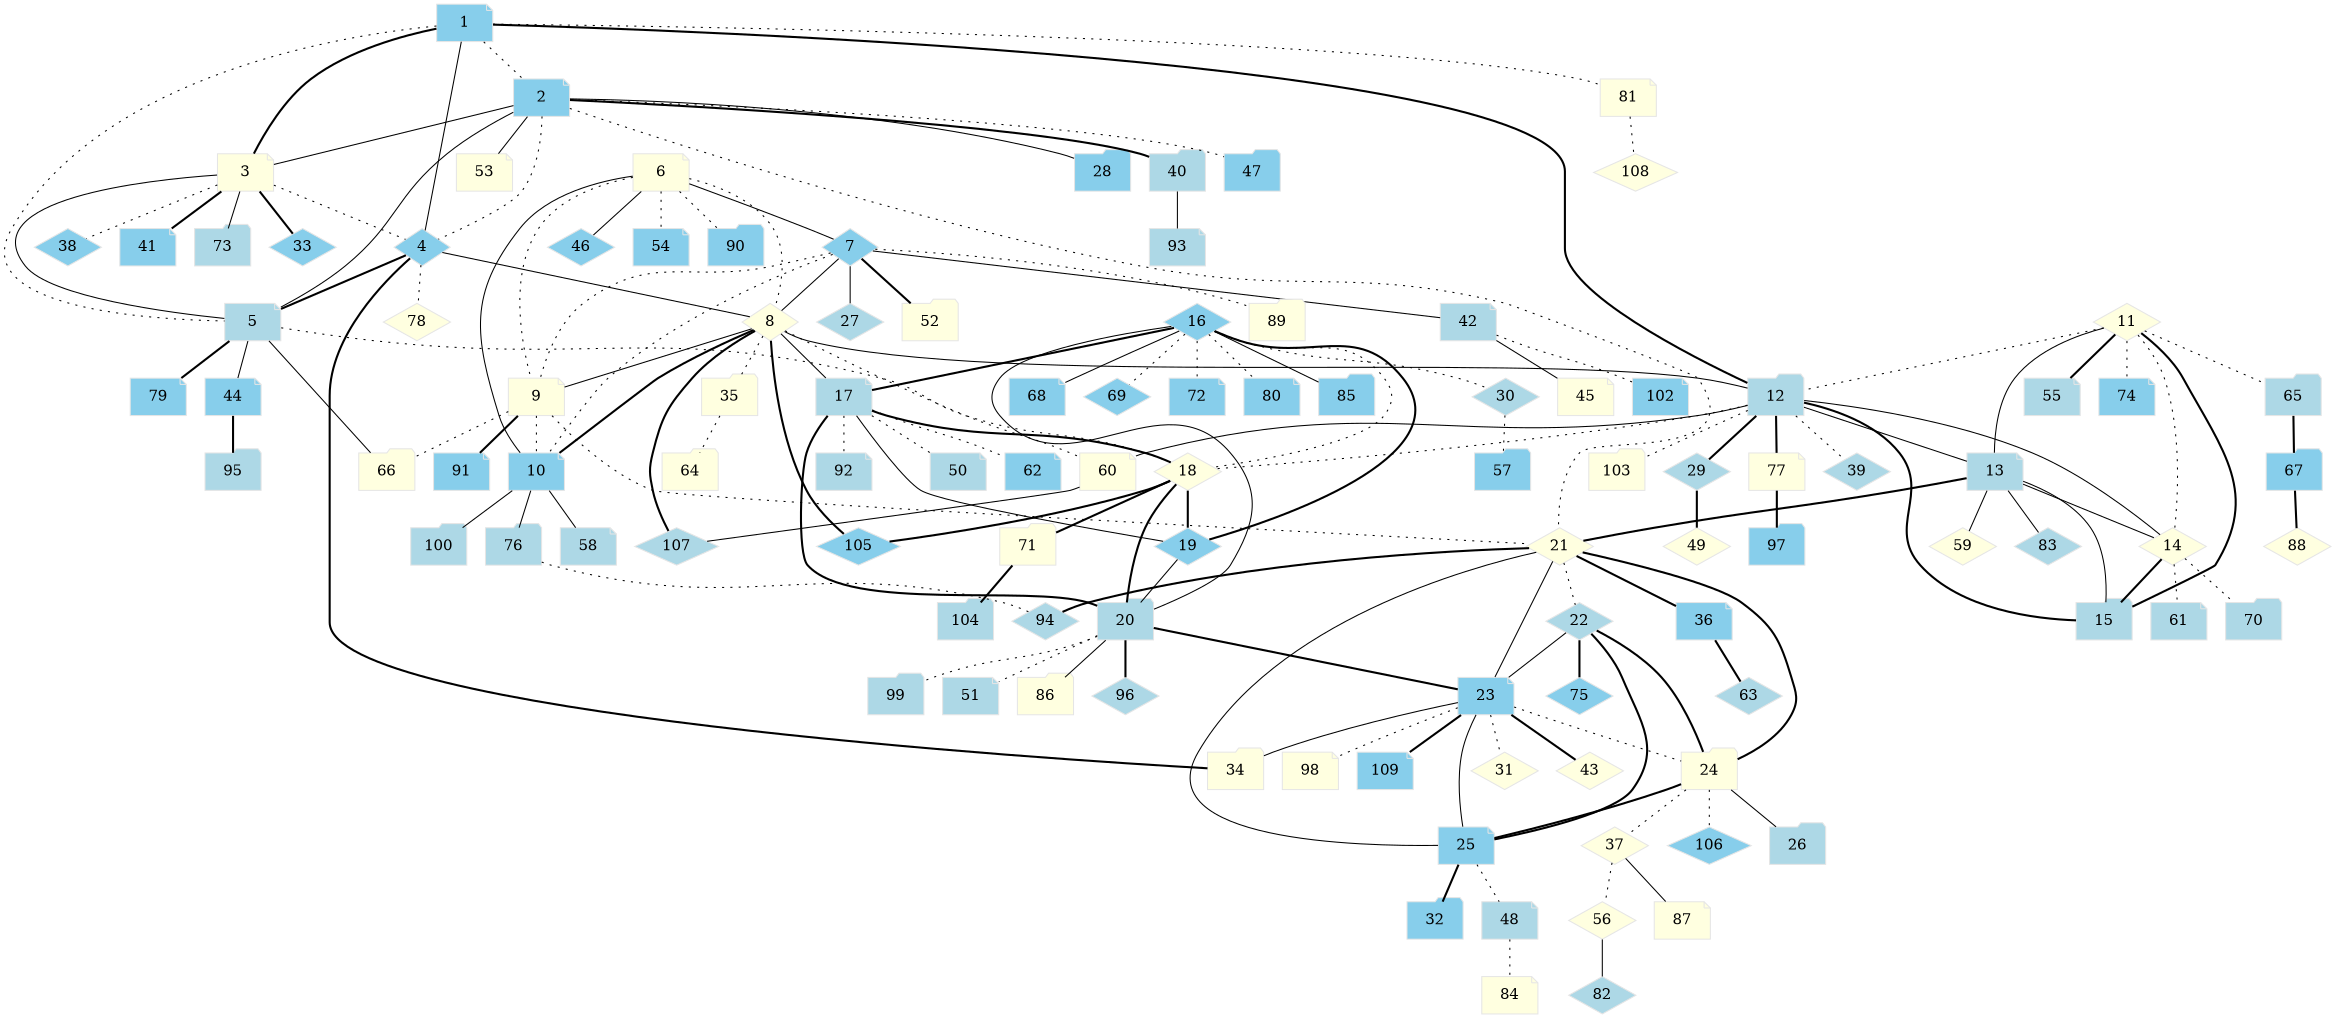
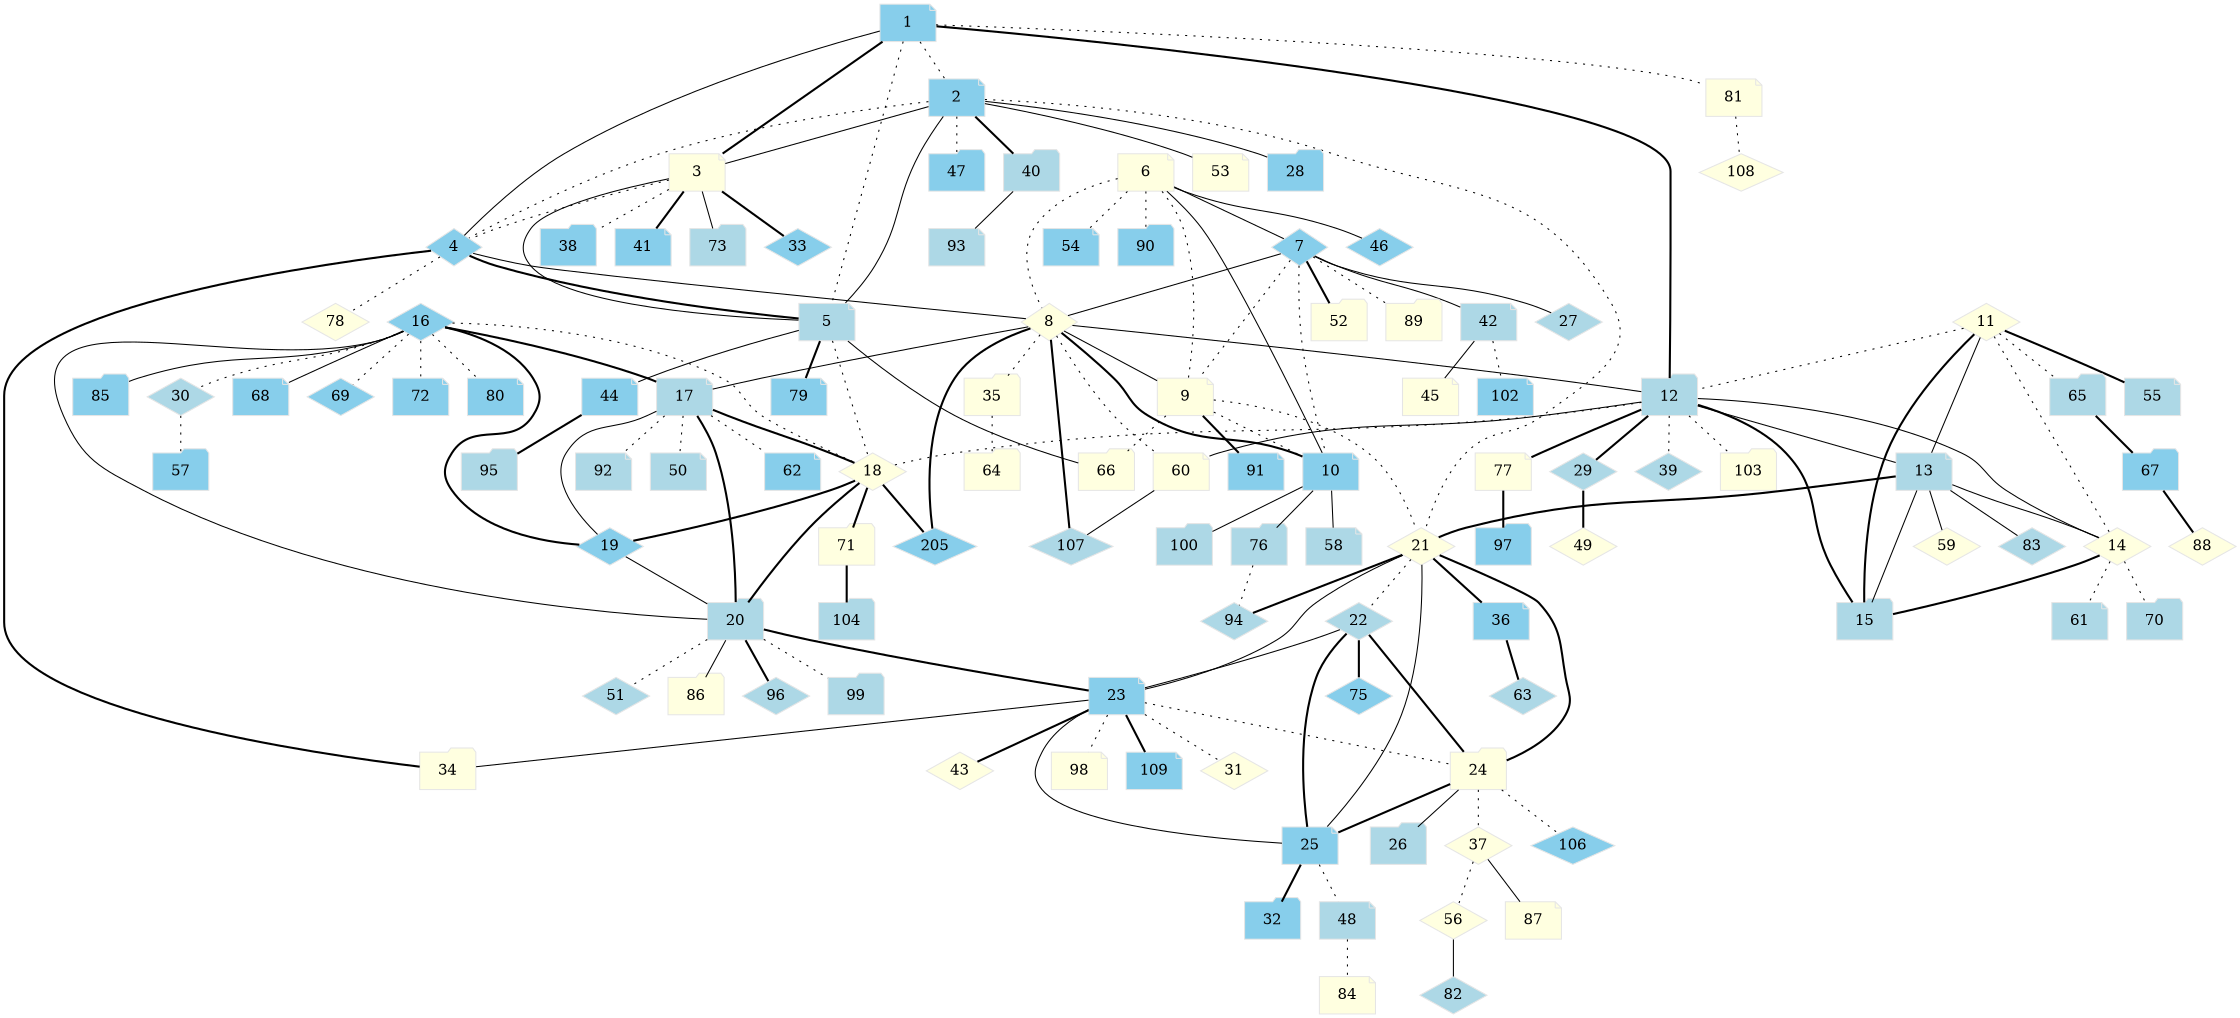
  graph {
    node [color=gray90 fillcolor=skyblue shape=note style=filled]
    edge [style=dotted]
    1
    2
    3 [fillcolor=lightyellow]
    4 [shape=diamond]
    5 [fillcolor=lightblue]
    12 [fillcolor=lightblue shape=folder]
    81 [fillcolor=lightyellow]
    21 [fillcolor=lightyellow shape=diamond]
    28 [shape=folder]
    40 [fillcolor=lightblue shape=folder]
    47 [shape=folder]
    53 [fillcolor=lightyellow]
    33 [shape=diamond]
-   38 [shape=diamond]
+   38 [shape=folder]
    41
    73 [fillcolor=lightblue shape=folder]
    8 [fillcolor=lightyellow shape=diamond]
    34 [fillcolor=lightyellow shape=folder]
    78 [fillcolor=lightyellow shape=diamond]
    18 [fillcolor=lightyellow shape=diamond]
    44
    66 [fillcolor=lightyellow shape=folder]
    79
    60 [fillcolor=lightyellow]
    13 [fillcolor=lightblue]
    14 [fillcolor=lightyellow shape=diamond]
    15 [fillcolor=lightblue shape=folder]
    29 [fillcolor=lightblue shape=diamond]
    39 [fillcolor=lightblue shape=diamond]
    77 [fillcolor=lightyellow]
    103 [fillcolor=lightyellow shape=folder]
    108 [fillcolor=lightyellow shape=diamond]
    23
    22 [fillcolor=lightblue shape=diamond]
    24 [fillcolor=lightyellow shape=folder]
    25
    36
    94 [fillcolor=lightblue shape=diamond]
    93 [fillcolor=lightblue]
    9 [fillcolor=lightyellow]
    10
    17 [fillcolor=lightblue]
    35 [fillcolor=lightyellow shape=folder]
-   105 [shape=diamond]
+   105 [shape=diamond label=205]
    107 [fillcolor=lightblue shape=diamond]
    19 [shape=diamond]
    20 [fillcolor=lightblue shape=folder]
    71 [fillcolor=lightyellow shape=folder]
    95 [fillcolor=lightblue shape=folder]
    6 [fillcolor=lightyellow]
    7 [shape=diamond]
    46 [shape=diamond]
    54
    90 [shape=folder]
    27 [fillcolor=lightblue shape=diamond]
    42 [fillcolor=lightblue]
    52 [fillcolor=lightyellow shape=folder]
    89 [fillcolor=lightyellow shape=folder]
    91
    58 [fillcolor=lightblue]
    76 [fillcolor=lightblue shape=folder]
    100 [fillcolor=lightblue shape=folder]
    45 [fillcolor=lightyellow]
    102
    50 [fillcolor=lightblue]
    62
    92 [fillcolor=lightblue]
    64 [fillcolor=lightyellow shape=folder]
    11 [fillcolor=lightyellow shape=diamond]
    55 [fillcolor=lightblue]
    65 [fillcolor=lightblue shape=folder]
-   74
    59 [fillcolor=lightyellow shape=diamond]
    83 [fillcolor=lightblue shape=diamond]
    61 [fillcolor=lightblue]
    70 [fillcolor=lightblue shape=folder]
    67 [shape=folder]
    49 [fillcolor=lightyellow shape=diamond]
    97 [shape=folder]
    16 [shape=diamond]
    30 [fillcolor=lightblue shape=diamond]
    68
    69 [shape=diamond]
    72
    80
    85 [shape=folder]
-   51 [fillcolor=lightblue]
+   51 [fillcolor=lightblue shape=diamond]
    86 [fillcolor=lightyellow shape=folder]
    96 [fillcolor=lightblue shape=diamond]
    99 [fillcolor=lightblue shape=folder]
    57 [shape=folder]
    104 [fillcolor=lightblue shape=folder]
    31 [fillcolor=lightyellow shape=diamond]
    43 [fillcolor=lightyellow shape=diamond]
    98 [fillcolor=lightyellow]
    n96 [label=109]
    75 [shape=diamond]
    26 [fillcolor=lightblue shape=folder]
    37 [fillcolor=lightyellow shape=diamond]
    106 [shape=diamond]
    32 [shape=folder]
    48 [fillcolor=lightblue]
    63 [fillcolor=lightblue shape=diamond]
    56 [fillcolor=lightyellow shape=diamond]
    87 [fillcolor=lightyellow]
    84 [fillcolor=lightyellow]
    82 [fillcolor=lightblue shape=diamond]
    88 [fillcolor=lightyellow shape=diamond]
    1 -- 2
    1 -- 3 [style=bold]
    1 -- 4 [style=solid]
    1 -- 5
    1 -- 12 [style=bold]
    1 -- 81
    2 -- 3 [style=solid]
    2 -- 4
    2 -- 5 [style=solid]
    2 -- 21
    2 -- 28 [style=solid]
    2 -- 40 [style=bold]
    2 -- 47
    2 -- 53 [style=solid]
    3 -- 4
    3 -- 5 [style=solid]
    3 -- 33 [style=bold]
    3 -- 38
    3 -- 41 [style=bold]
    3 -- 73 [style=solid]
    4 -- 5 [style=bold]
    4 -- 8 [style=solid]
    4 -- 34 [style=bold]
    4 -- 78
    5 -- 18
    5 -- 44 [style=solid]
    5 -- 66 [style=solid]
    5 -- 79 [style=bold]
    12 -- 18
    12 -- 60 [style=solid]
    12 -- 13 [style=solid]
    12 -- 14 [style=solid]
    12 -- 15 [style=bold]
    12 -- 29 [style=bold]
    12 -- 39
    12 -- 77 [style=bold]
    12 -- 103
    81 -- 108
    21 -- 23 [style=solid]
    21 -- 22
    21 -- 24 [style=bold]
    21 -- 25 [style=solid]
    21 -- 36 [style=bold]
    21 -- 94 [style=bold]
    40 -- 93 [style=solid]
    8 -- 12 [style=solid]
    8 -- 60
    8 -- 9 [style=solid]
    8 -- 10 [style=bold]
    8 -- 17 [style=solid]
    8 -- 35
    8 -- 105 [style=bold]
    8 -- 107 [style=bold]
    18 -- 105 [style=bold]
    18 -- 19 [style=bold]
    18 -- 20 [style=bold]
    18 -- 71 [style=bold]
    44 -- 95 [style=bold]
    60 -- 107 [style=solid]
    13 -- 21 [style=bold]
    13 -- 14 [style=solid]
    13 -- 15 [style=solid]
    13 -- 59 [style=solid]
    13 -- 83 [style=solid]
    14 -- 15 [style=bold]
    14 -- 61
    14 -- 70
    29 -- 49 [style=bold]
    77 -- 97 [style=bold]
    23 -- 34 [style=solid]
    23 -- 24
    23 -- 25 [style=solid]
    23 -- 31
    23 -- 43 [style=bold]
    23 -- 98
    23 -- n96 [style=bold]
    22 -- 23 [style=solid]
    22 -- 24 [style=bold]
    22 -- 25 [style=bold]
    22 -- 75 [style=bold]
    24 -- 25 [style=bold]
    24 -- 26 [style=solid]
    24 -- 37
    24 -- 106
    25 -- 32 [style=bold]
    25 -- 48
    36 -- 63 [style=bold]
    9 -- 21
    9 -- 66
    9 -- 10
    9 -- 91 [style=bold]
    10 -- 58 [style=solid]
    10 -- 76 [style=solid]
    10 -- 100 [style=solid]
    17 -- 18 [style=bold]
    17 -- 19 [style=solid]
    17 -- 20 [style=bold]
    17 -- 50
    17 -- 62
    17 -- 92
    35 -- 64
    19 -- 20 [style=solid]
    20 -- 23 [style=bold]
    20 -- 51
    20 -- 86 [style=solid]
    20 -- 96 [style=bold]
    20 -- 99
    71 -- 104 [style=bold]
    6 -- 8
    6 -- 9
    6 -- 10 [style=solid]
    6 -- 7 [style=solid]
    6 -- 46 [style=solid]
    6 -- 54
    6 -- 90
    7 -- 8 [style=solid]
    7 -- 9
    7 -- 10
    7 -- 27 [style=solid]
    7 -- 42 [style=solid]
    7 -- 52 [style=bold]
    7 -- 89
    42 -- 45 [style=solid]
    42 -- 102
    76 -- 94
    11 -- 12
    11 -- 13 [style=solid]
    11 -- 14
    11 -- 15 [style=bold]
    11 -- 55 [style=bold]
    11 -- 65
-   11 -- 74
    65 -- 67 [style=bold]
    67 -- 88 [style=bold]
    16 -- 18
    16 -- 17 [style=bold]
    16 -- 19 [style=bold]
    16 -- 20 [style=solid]
    16 -- 30
    16 -- 68 [style=solid]
    16 -- 69
    16 -- 72
    16 -- 80
    16 -- 85 [style=solid]
    30 -- 57
    37 -- 56
    37 -- 87 [style=solid]
    48 -- 84
    56 -- 82 [style=solid]
  }
